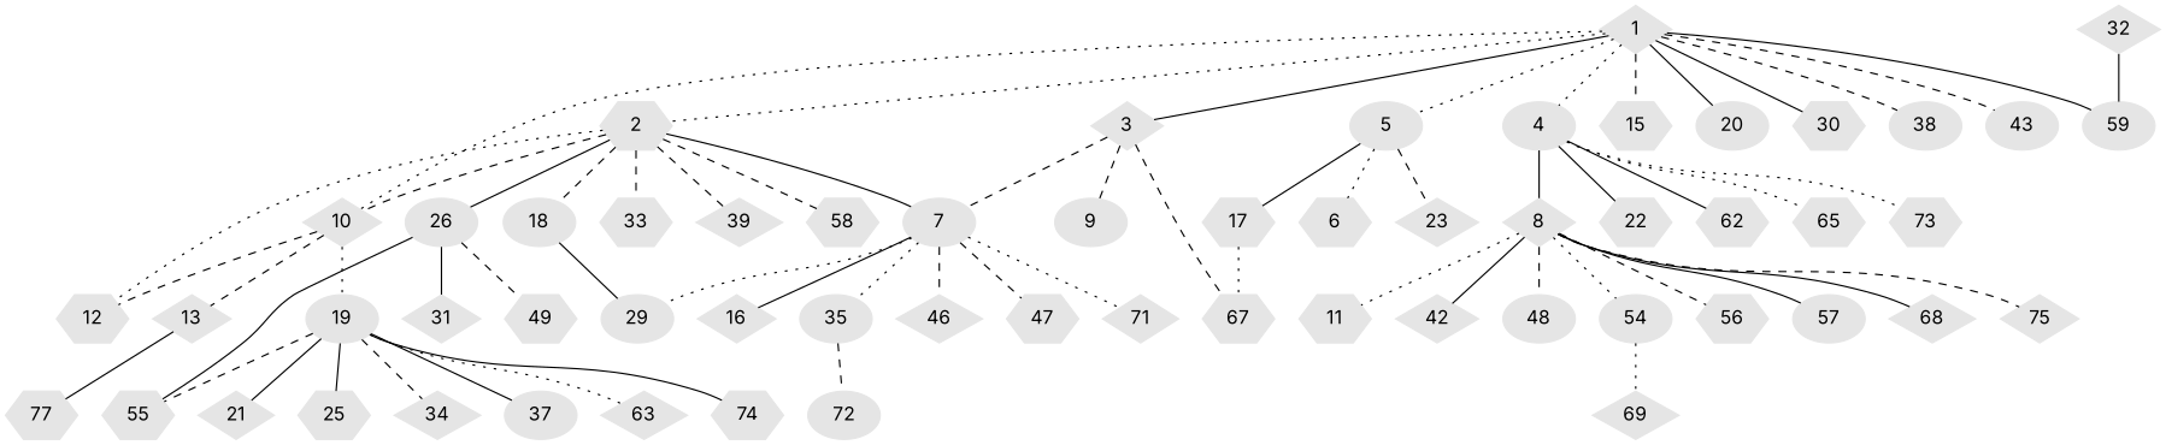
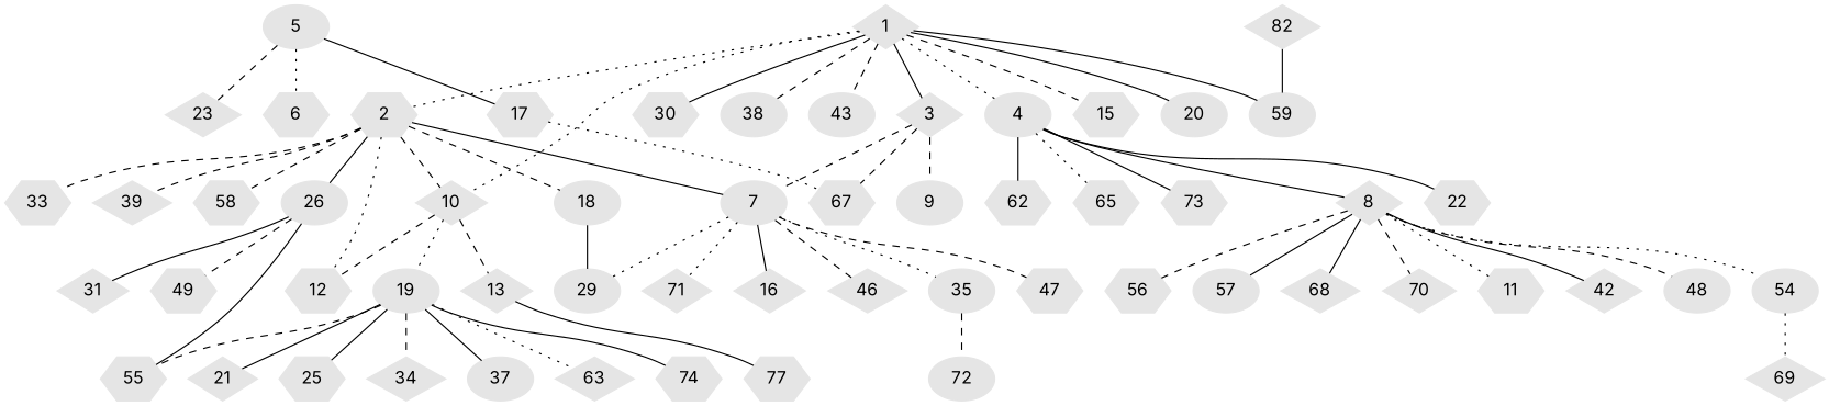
  graph {
    fontname=Inter
    node [color=gray90 fontname=Inter shape=hexagon style=filled]
    edge [fontname=Inter style=solid]
    1 [shape=diamond super="+24"]
    2 [super="+44"]
    3 [shape=diamond]
    4 [shape=ellipse super="+64"]
    5 [shape=ellipse super="+14"]
    10 [shape=diamond super="+40"]
    15
    20 [shape=ellipse]
    30
    38 [shape=ellipse]
    43 [shape=ellipse]
    59 [shape=ellipse super="+66"]
    7 [shape=ellipse super="+45"]
    12 [super="+76"]
    18 [shape=ellipse super="+28"]
    26 [shape=ellipse super="+50"]
    33
    39 [shape=diamond]
    58
    9 [shape=ellipse]
    67
    8 [shape=diamond super="+36"]
    22
    62
    65
    73
    6 [super="+41"]
    17 [super="+52"]
    23 [shape=diamond super="+70"]
    13 [shape=diamond super="+51"]
    19 [shape=ellipse super="+53"]
    16 [shape=diamond]
    29 [shape=ellipse super="+60"]
    35 [shape=ellipse super="+61"]
    46 [shape=diamond]
    47
    71 [shape=diamond]
    55
    31 [shape=diamond]
    49
    11
    42 [shape=diamond]
    48 [shape=ellipse]
    54 [shape=ellipse]
    56
    57 [shape=ellipse]
    68 [shape=diamond]
-   75 [shape=diamond]
+   75 [shape=diamond label=70]
    72 [shape=ellipse]
    69 [shape=diamond]
    77
    21 [shape=diamond]
    25 [super="+27"]
    34 [shape=diamond]
    37 [shape=ellipse]
    63 [shape=diamond]
    74 [super="+78"]
-   32 [shape=diamond]
+   32 [shape=diamond label=82]
    1 -- 2 [style=dotted]
    1 -- 3
    1 -- 4 [style=dotted]
-   1 -- 5 [style=dotted]
    1 -- 10 [style=dotted]
    1 -- 15 [style=dashed]
    1 -- 20
    1 -- 30
    1 -- 38 [style=dashed]
    1 -- 43 [style=dashed]
    1 -- 59
    2 -- 10 [style=dashed]
    2 -- 7
    2 -- 12 [style=dotted]
    2 -- 18 [style=dashed]
    2 -- 26
    2 -- 33 [style=dashed]
    2 -- 39 [style=dashed]
    2 -- 58 [style=dashed]
    3 -- 7 [style=dashed]
    3 -- 9 [style=dashed]
    3 -- 67 [style=dashed]
    4 -- 8
    4 -- 22
    4 -- 62
    4 -- 65 [style=dotted]
-   4 -- 73 [style=dotted]
+   4 -- 73
    5 -- 6 [style=dotted]
    5 -- 17
    5 -- 23 [style=dashed]
    10 -- 12 [style=dashed]
    10 -- 13 [style=dashed]
    10 -- 19 [style=dotted]
    7 -- 16
    7 -- 29 [style=dotted]
    7 -- 35 [style=dotted]
    7 -- 46 [style=dashed]
    7 -- 47 [style=dashed]
    7 -- 71 [style=dotted]
    18 -- 29
    26 -- 55
    26 -- 31
    26 -- 49 [style=dashed]
    8 -- 11 [style=dotted]
    8 -- 42
    8 -- 48 [style=dashed]
    8 -- 54 [style=dotted]
    8 -- 56 [style=dashed]
    8 -- 57
    8 -- 68
    8 -- 75 [style=dashed]
    17 -- 67 [style=dotted]
    13 -- 77
    19 -- 55 [style=dashed]
    19 -- 21
    19 -- 25
    19 -- 34 [style=dashed]
    19 -- 37
    19 -- 63 [style=dotted]
    19 -- 74
    35 -- 72 [style=dashed]
    54 -- 69 [style=dotted]
    32 -- 59
  }
